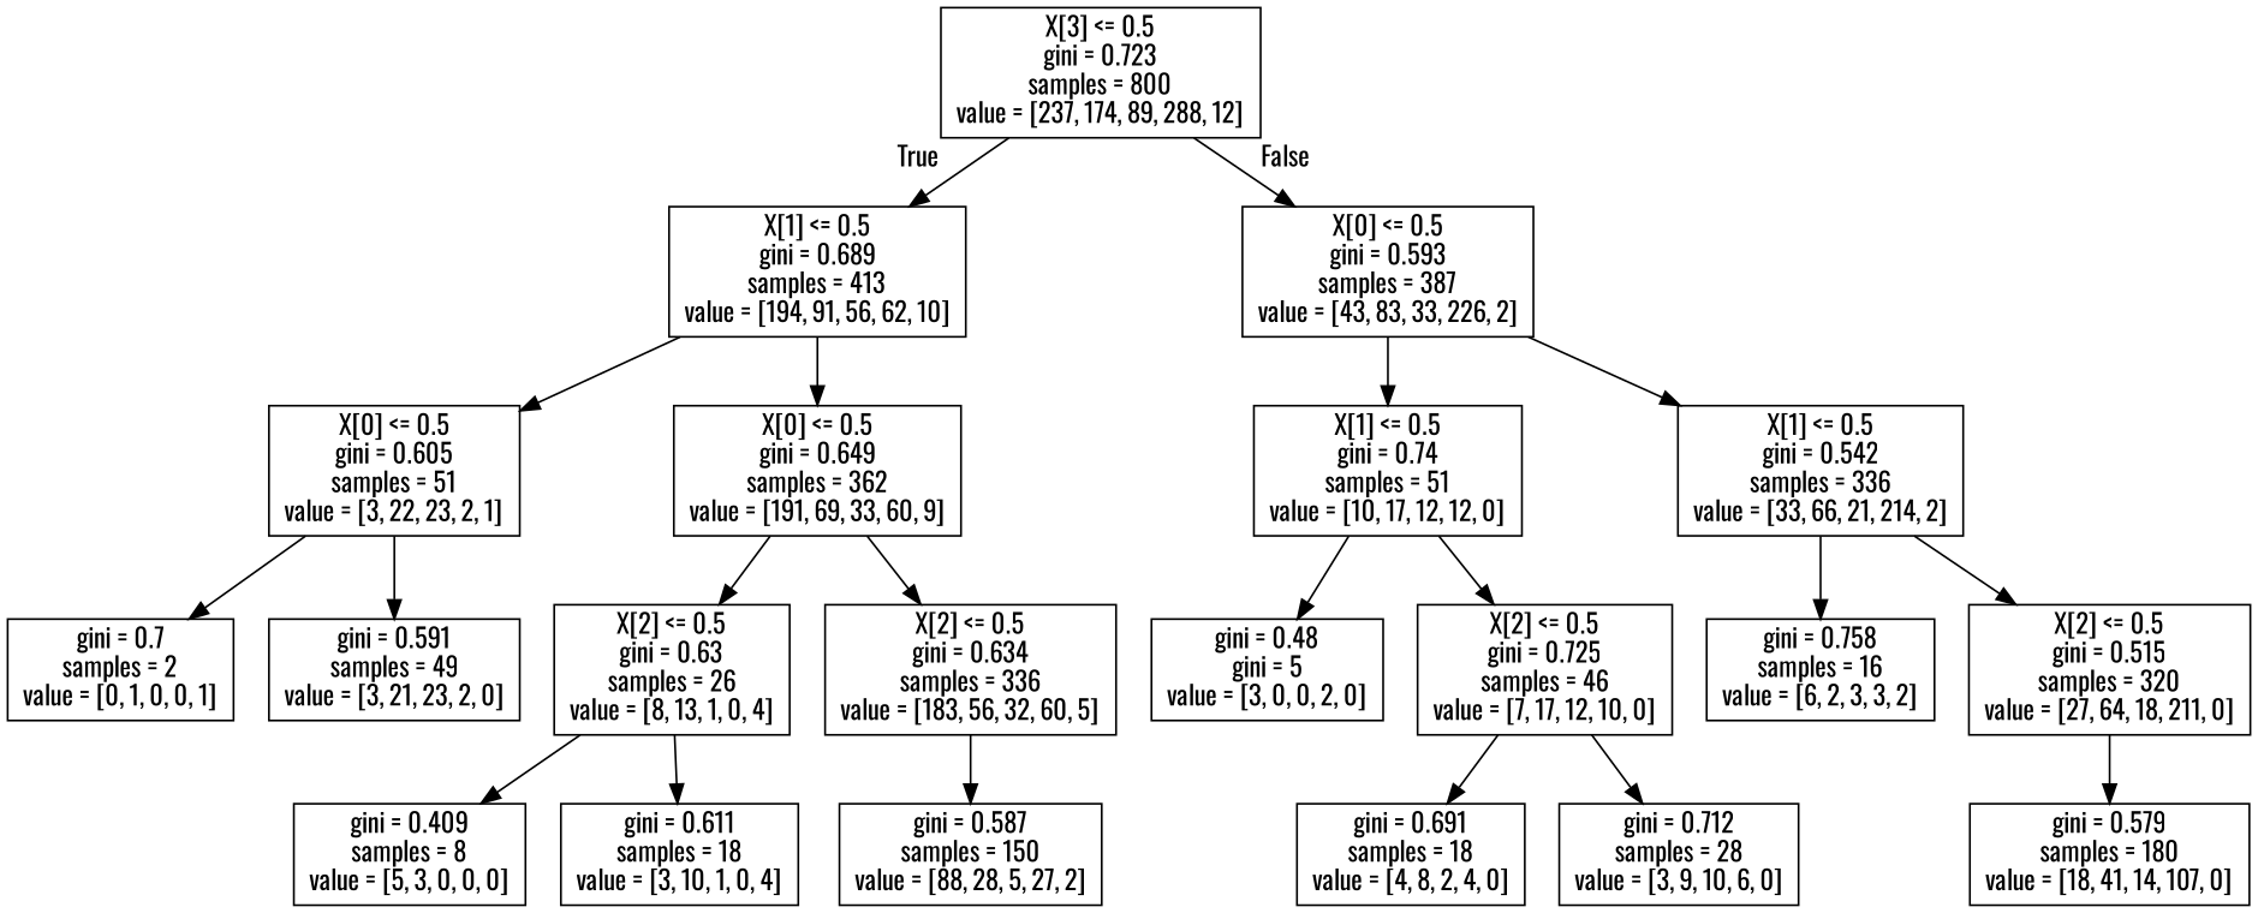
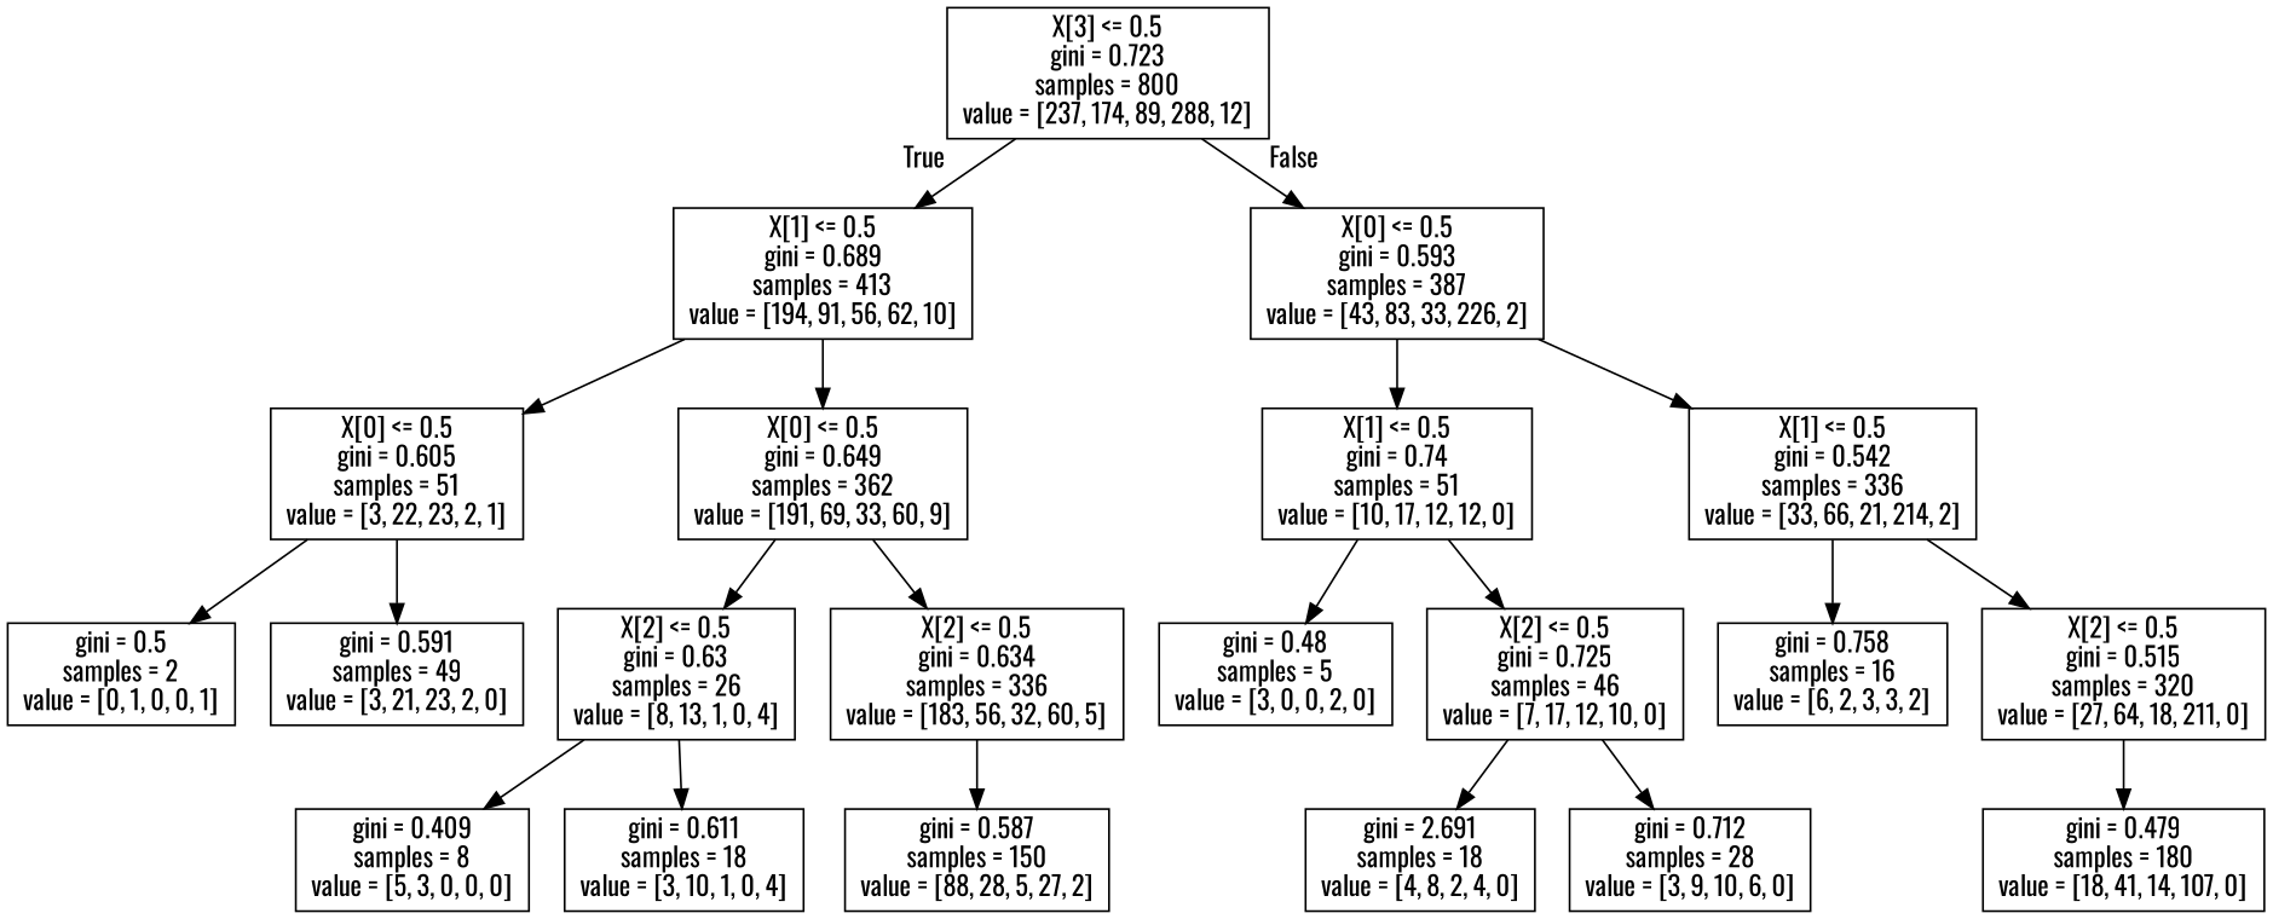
  digraph {
    fontname=Oswald
    node [fontname=Oswald shape=box]
    edge [fontname=Oswald]
    n1 [label="X[3] <= 0.5\ngini = 0.723\nsamples = 800\nvalue = [237, 174, 89, 288, 12]"]
    n2 [label="X[1] <= 0.5\ngini = 0.689\nsamples = 413\nvalue = [194, 91, 56, 62, 10]"]
    n3 [label="X[0] <= 0.5\ngini = 0.593\nsamples = 387\nvalue = [43, 83, 33, 226, 2]"]
    n4 [label="X[0] <= 0.5\ngini = 0.605\nsamples = 51\nvalue = [3, 22, 23, 2, 1]"]
    n5 [label="X[0] <= 0.5\ngini = 0.649\nsamples = 362\nvalue = [191, 69, 33, 60, 9]"]
    n6 [label="X[1] <= 0.5\ngini = 0.74\nsamples = 51\nvalue = [10, 17, 12, 12, 0]"]
    n7 [label="X[1] <= 0.5\ngini = 0.542\nsamples = 336\nvalue = [33, 66, 21, 214, 2]"]
-   n8 [label="gini = 0.7\nsamples = 2\nvalue = [0, 1, 0, 0, 1]"]
+   n8 [label="gini = 0.5\nsamples = 2\nvalue = [0, 1, 0, 0, 1]"]
    n9 [label="gini = 0.591\nsamples = 49\nvalue = [3, 21, 23, 2, 0]"]
    n10 [label="X[2] <= 0.5\ngini = 0.63\nsamples = 26\nvalue = [8, 13, 1, 0, 4]"]
    n11 [label="X[2] <= 0.5\ngini = 0.634\nsamples = 336\nvalue = [183, 56, 32, 60, 5]"]
    n12 [label="gini = 0.409\nsamples = 8\nvalue = [5, 3, 0, 0, 0]"]
    n13 [label="gini = 0.611\nsamples = 18\nvalue = [3, 10, 1, 0, 4]"]
    n14 [label="gini = 0.587\nsamples = 150\nvalue = [88, 28, 5, 27, 2]"]
-   n15 [label="gini = 0.48\ngini = 5\nvalue = [3, 0, 0, 2, 0]"]
+   n15 [label="gini = 0.48\nsamples = 5\nvalue = [3, 0, 0, 2, 0]"]
    n16 [label="X[2] <= 0.5\ngini = 0.725\nsamples = 46\nvalue = [7, 17, 12, 10, 0]"]
    n17 [label="gini = 0.758\nsamples = 16\nvalue = [6, 2, 3, 3, 2]"]
    n18 [label="X[2] <= 0.5\ngini = 0.515\nsamples = 320\nvalue = [27, 64, 18, 211, 0]"]
-   n19 [label="gini = 0.691\nsamples = 18\nvalue = [4, 8, 2, 4, 0]"]
+   n19 [label="gini = 2.691\nsamples = 18\nvalue = [4, 8, 2, 4, 0]"]
    n20 [label="gini = 0.712\nsamples = 28\nvalue = [3, 9, 10, 6, 0]"]
-   n21 [label="gini = 0.579\nsamples = 180\nvalue = [18, 41, 14, 107, 0]"]
+   n21 [label="gini = 0.479\nsamples = 180\nvalue = [18, 41, 14, 107, 0]"]
    n1 -> n2 [headlabel=True labelangle=45 labeldistance=2.5]
    n1 -> n3 [headlabel=False labelangle=-45 labeldistance=2.5]
    n2 -> n4
    n2 -> n5
    n3 -> n6
    n3 -> n7
    n4 -> n8
    n4 -> n9
    n5 -> n10
    n5 -> n11
    n6 -> n15
    n6 -> n16
    n7 -> n17
    n7 -> n18
    n10 -> n12
    n10 -> n13
    n11 -> n14
    n16 -> n19
    n16 -> n20
    n18 -> n21
  }
